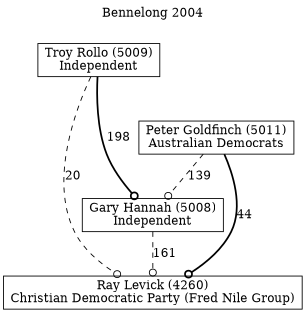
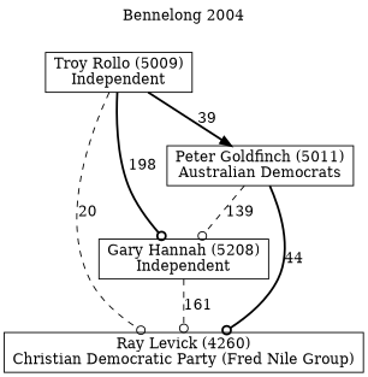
  digraph {
    label="Bennelong 2004"
    labelloc=t
    mclimit=2
    node [shape=box]
    edge [arrowhead=odot style=dashed]
    n1 [label="Ray Levick (4260)\nChristian Democratic Party (Fred Nile Group)"]
-   n2 [label="Gary Hannah (5008)\nIndependent"]
+   n2 [label="Gary Hannah (5208)\nIndependent"]
    n3 [label="Peter Goldfinch (5011)\nAustralian Democrats"]
    n4 [label="Troy Rollo (5009)\nIndependent"]
    n2 -> n1 [label=161]
    n3 -> n1 [label=44 style=bold]
    n3 -> n2 [label=139]
    n4 -> n1 [label=20]
    n4 -> n2 [label=198 style=bold]
+   n4 -> n3 [arrowhead=normal label=39 style=bold]
  }
